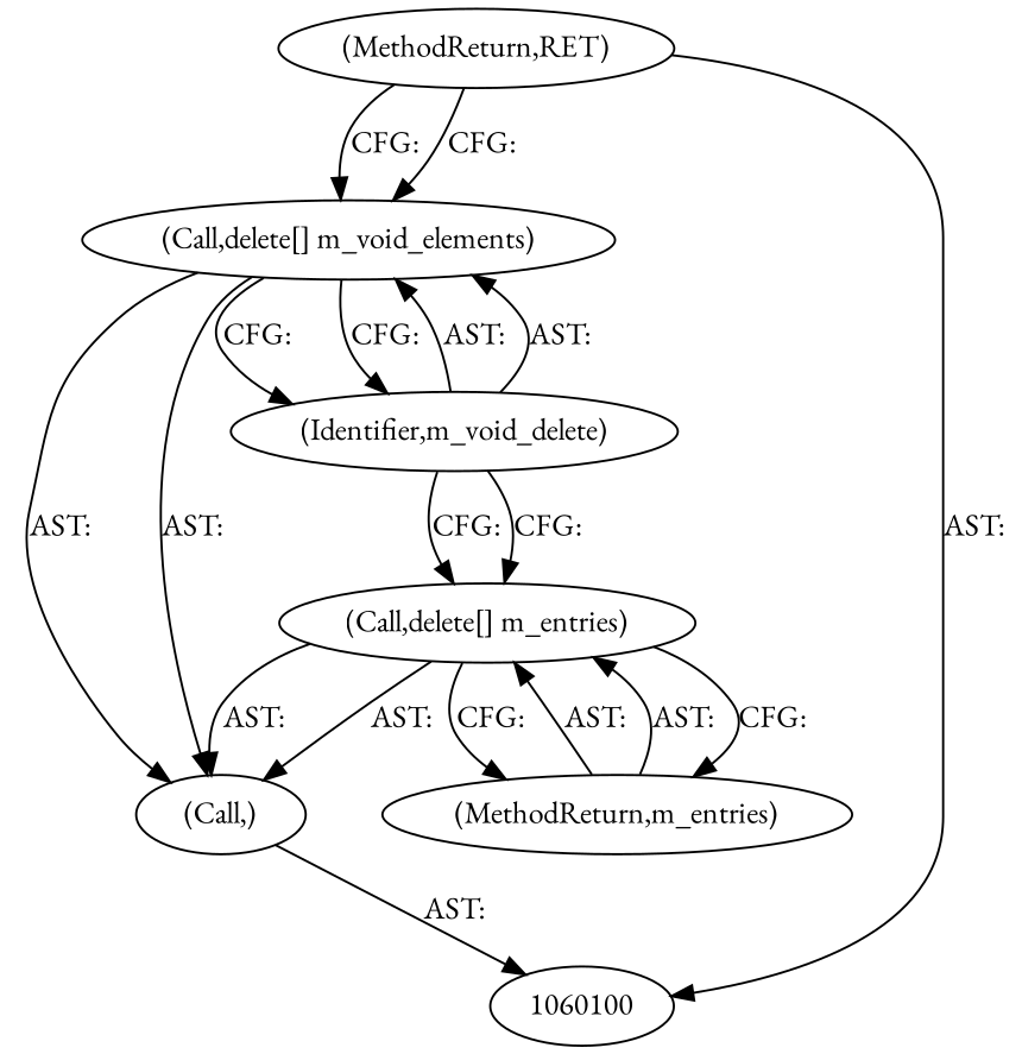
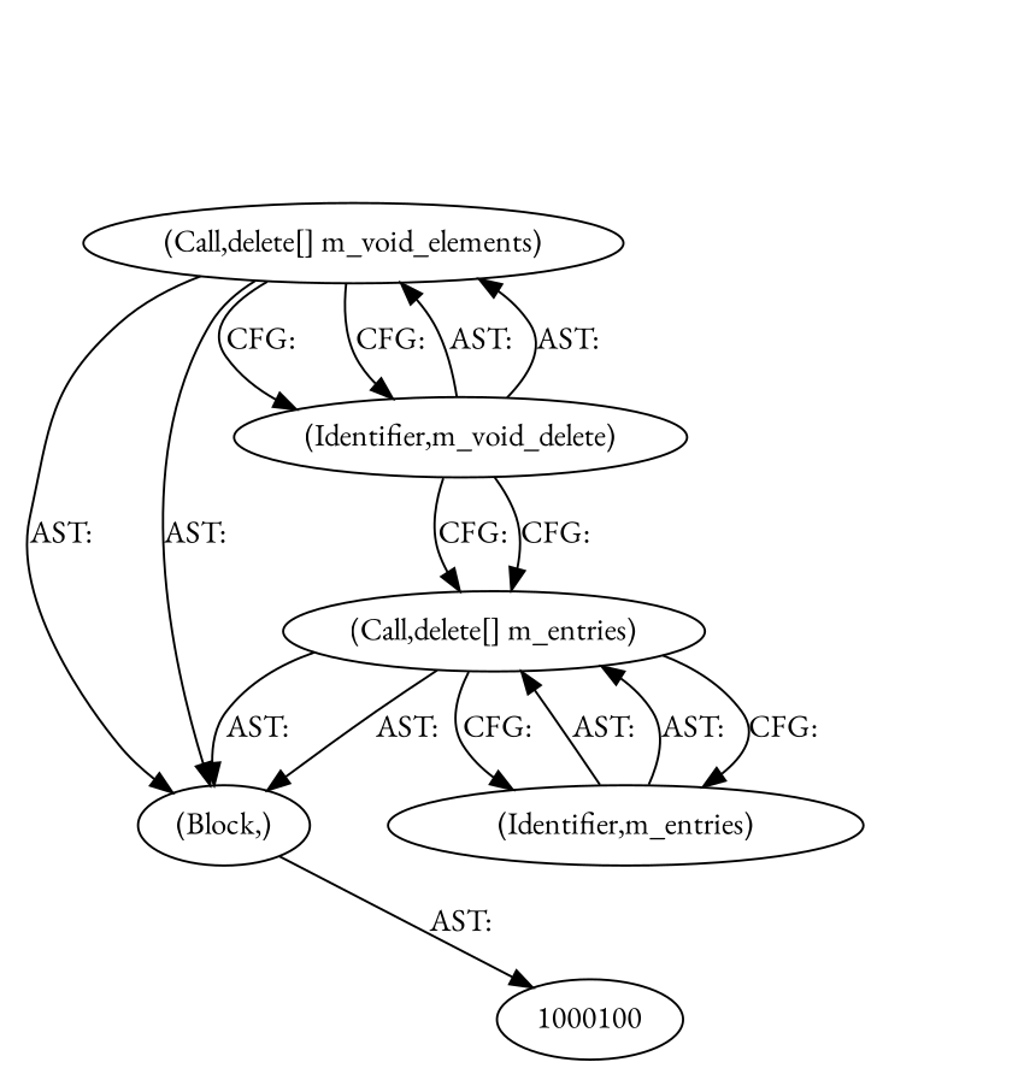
  digraph {
    fontname="EB Garamond"
    node [fontname="EB Garamond"]
    edge [fontname="EB Garamond"]
-   n1 [label="(MethodReturn,RET)"]
    n2 [label="(Call,delete[] m_void_elements)"]
-   1000100 [label=1060100]
-   n4 [label="(Call,)"]
+   1000100
+   n4 [label="(Block,)"]
    n5 [label="(Identifier,m_void_delete)"]
-   n6 [label="(MethodReturn,m_entries)"]
+   n6 [label="(Identifier,m_entries)"]
    n7 [label="(Call,delete[] m_entries)"]
-   n1 -> n2 [label="CFG: "]
-   n1 -> n2 [label="CFG: "]
-   n1 -> 1000100 [label="AST: "]
    n2 -> n4 [label="AST: "]
    n2 -> n4 [label="AST: "]
    n2 -> n5 [label="CFG: "]
    n2 -> n5 [label="CFG: "]
    n4 -> 1000100 [label="AST: "]
    n5 -> n2 [label="AST: "]
    n5 -> n2 [label="AST: "]
    n5 -> n7 [label="CFG: "]
    n5 -> n7 [label="CFG: "]
    n6 -> n7 [label="AST: "]
    n6 -> n7 [label="AST: "]
    n7 -> n4 [label="AST: "]
    n7 -> n4 [label="AST: "]
    n7 -> n6 [label="CFG: "]
    n7 -> n6 [label="CFG: "]
  }
